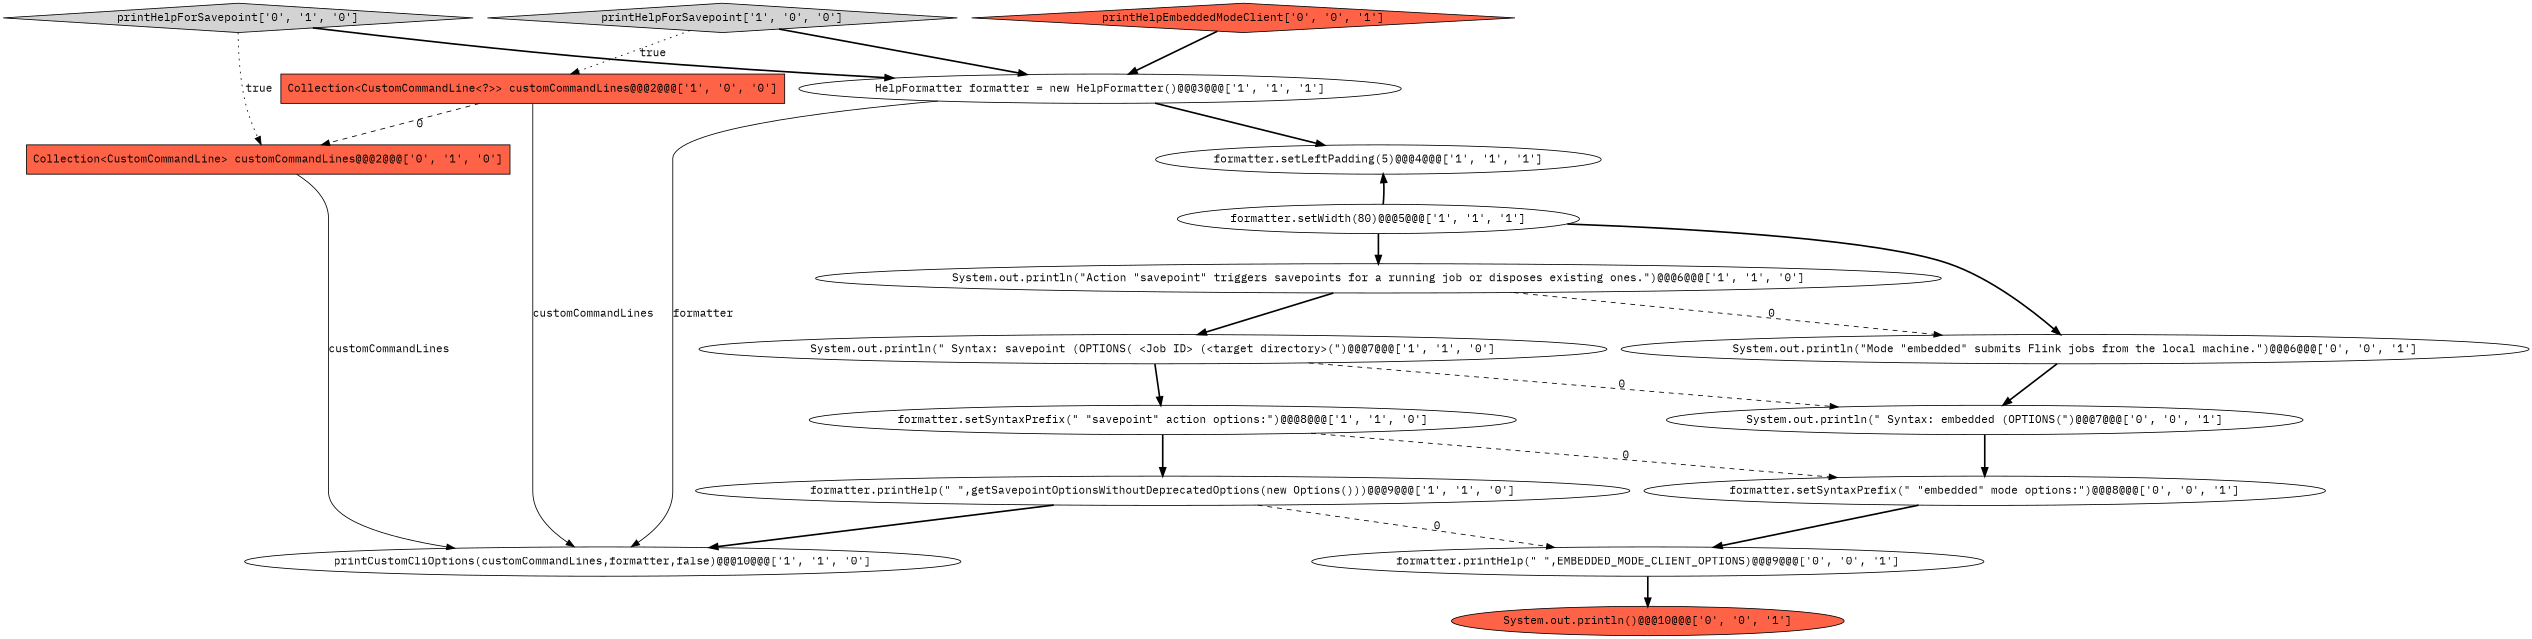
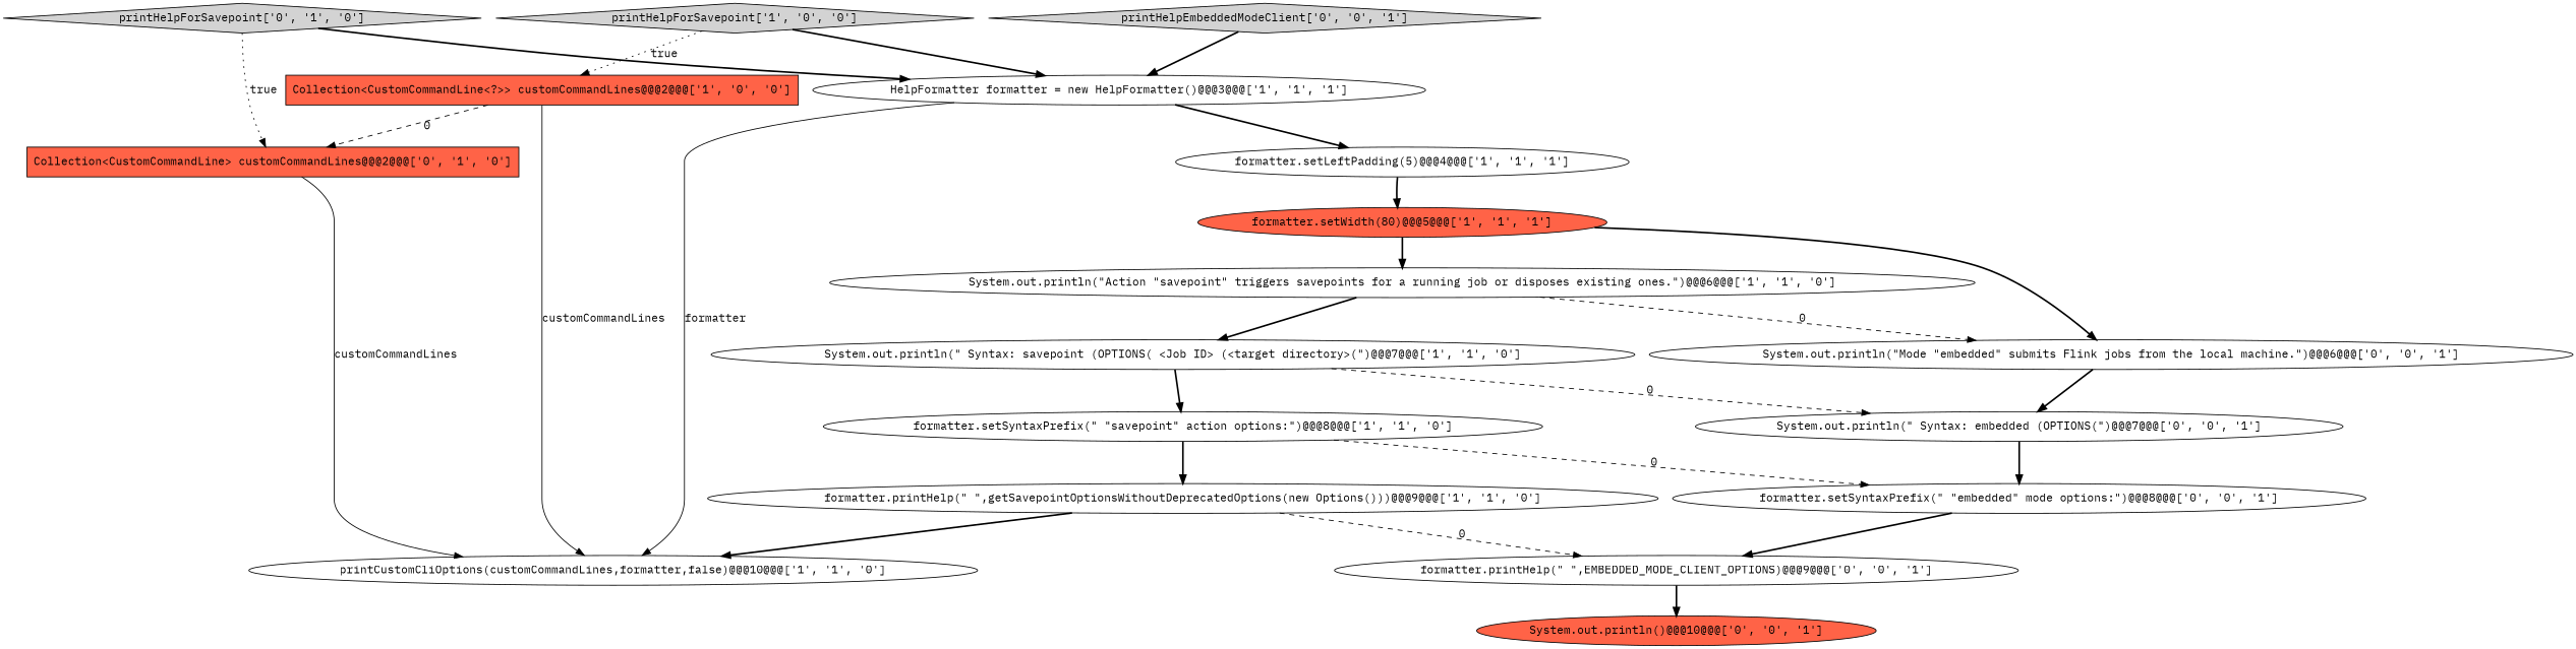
  digraph {
    fontname="IBM Plex Mono"
    node [fillcolor=white fontname="IBM Plex Mono" shape=ellipse style=filled]
    edge [fontname="IBM Plex Mono" style=bold]
    n1 [label="System.out.println(\" Syntax: embedded (OPTIONS(\")@@@7@@@['0', '0', '1']"]
    n2 [label="formatter.setSyntaxPrefix(\" \"embedded\" mode options:\")@@@8@@@['0', '0', '1']"]
    n3 [label="formatter.printHelp(\" \",EMBEDDED_MODE_CLIENT_OPTIONS)@@@9@@@['0', '0', '1']"]
    n4 [label="formatter.printHelp(\" \",getSavepointOptionsWithoutDeprecatedOptions(new Options()))@@@9@@@['1', '1', '0']"]
    n5 [label="printCustomCliOptions(customCommandLines,formatter,false)@@@10@@@['1', '1', '0']"]
    n6 [fillcolor=tomato label="System.out.println()@@@10@@@['0', '0', '1']"]
-   n7 [label="formatter.setWidth(80)@@@5@@@['1', '1', '1']"]
+   n7 [fillcolor=tomato label="formatter.setWidth(80)@@@5@@@['1', '1', '1']"]
    n8 [label="System.out.println(\"Mode \"embedded\" submits Flink jobs from the local machine.\")@@@6@@@['0', '0', '1']"]
    n9 [label="System.out.println(\"Action \"savepoint\" triggers savepoints for a running job or disposes existing ones.\")@@@6@@@['1', '1', '0']"]
    n10 [label="System.out.println(\" Syntax: savepoint (OPTIONS( <Job ID> (<target directory>(\")@@@7@@@['1', '1', '0']"]
    n11 [label="formatter.setSyntaxPrefix(\" \"savepoint\" action options:\")@@@8@@@['1', '1', '0']"]
    n12 [fillcolor=lightgray label="printHelpForSavepoint['0', '1', '0']" shape=diamond]
    n13 [label="HelpFormatter formatter = new HelpFormatter()@@@3@@@['1', '1', '1']"]
    n14 [fillcolor=tomato label="Collection<CustomCommandLine> customCommandLines@@@2@@@['0', '1', '0']" shape=box]
    n15 [label="formatter.setLeftPadding(5)@@@4@@@['1', '1', '1']"]
    n16 [fillcolor=tomato label="Collection<CustomCommandLine<?>> customCommandLines@@@2@@@['1', '0', '0']" shape=box]
    n17 [fillcolor=lightgray label="printHelpForSavepoint['1', '0', '0']" shape=diamond]
-   n18 [fillcolor=tomato label="printHelpEmbeddedModeClient['0', '0', '1']" shape=diamond]
+   n18 [fillcolor=lightgray label="printHelpEmbeddedModeClient['0', '0', '1']" shape=diamond]
    n1 -> n2
    n2 -> n3
    n3 -> n6
    n4 -> n3 [label=0 style=dashed]
    n4 -> n5
    n7 -> n8
    n7 -> n9
    n8 -> n1
    n9 -> n8 [label=0 style=dashed]
    n9 -> n10
    n10 -> n1 [label=0 style=dashed]
    n10 -> n11
    n11 -> n2 [label=0 style=dashed]
    n11 -> n4
    n12 -> n13
    n12 -> n14 [label=true style=dotted]
    n13 -> n5 [label=formatter style=solid]
    n13 -> n15
    n14 -> n5 [label=customCommandLines style=solid]
-   n7 -> n15
+   n15 -> n7
    n16 -> n5 [label=customCommandLines style=solid]
    n16 -> n14 [label=0 style=dashed]
    n17 -> n13
    n17 -> n16 [label=true style=dotted]
    n18 -> n13
  }
